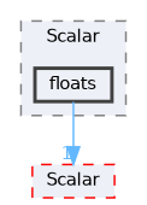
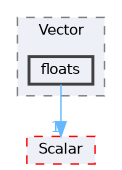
  digraph {
    compound=true
    node [fillcolor="#edf0f7" fontname=Helvetica fontsize=10 shape=box]
    n1 [color=grey25 height=0.2 label=floats style="filled,bold" width=0.4]
    n2 [color=red height=0.2 label=Scalar style="filled,dashed" width=0.4]
    subgraph cluster_1 {
      bgcolor="#edf0f7"
      fontname=Helvetica
      fontsize=10
-     label=Scalar
+     label=Vector
      pencolor=grey50
      style="filled,dashed"
      n1
    }
    n1 -> n2 [color=steelblue1 fontcolor=steelblue1 fontname=Helvetica fontsize=10 headlabel=1 labeldistance=1.5 labelfontname=Helvetica labelfontsize=10]
  }
